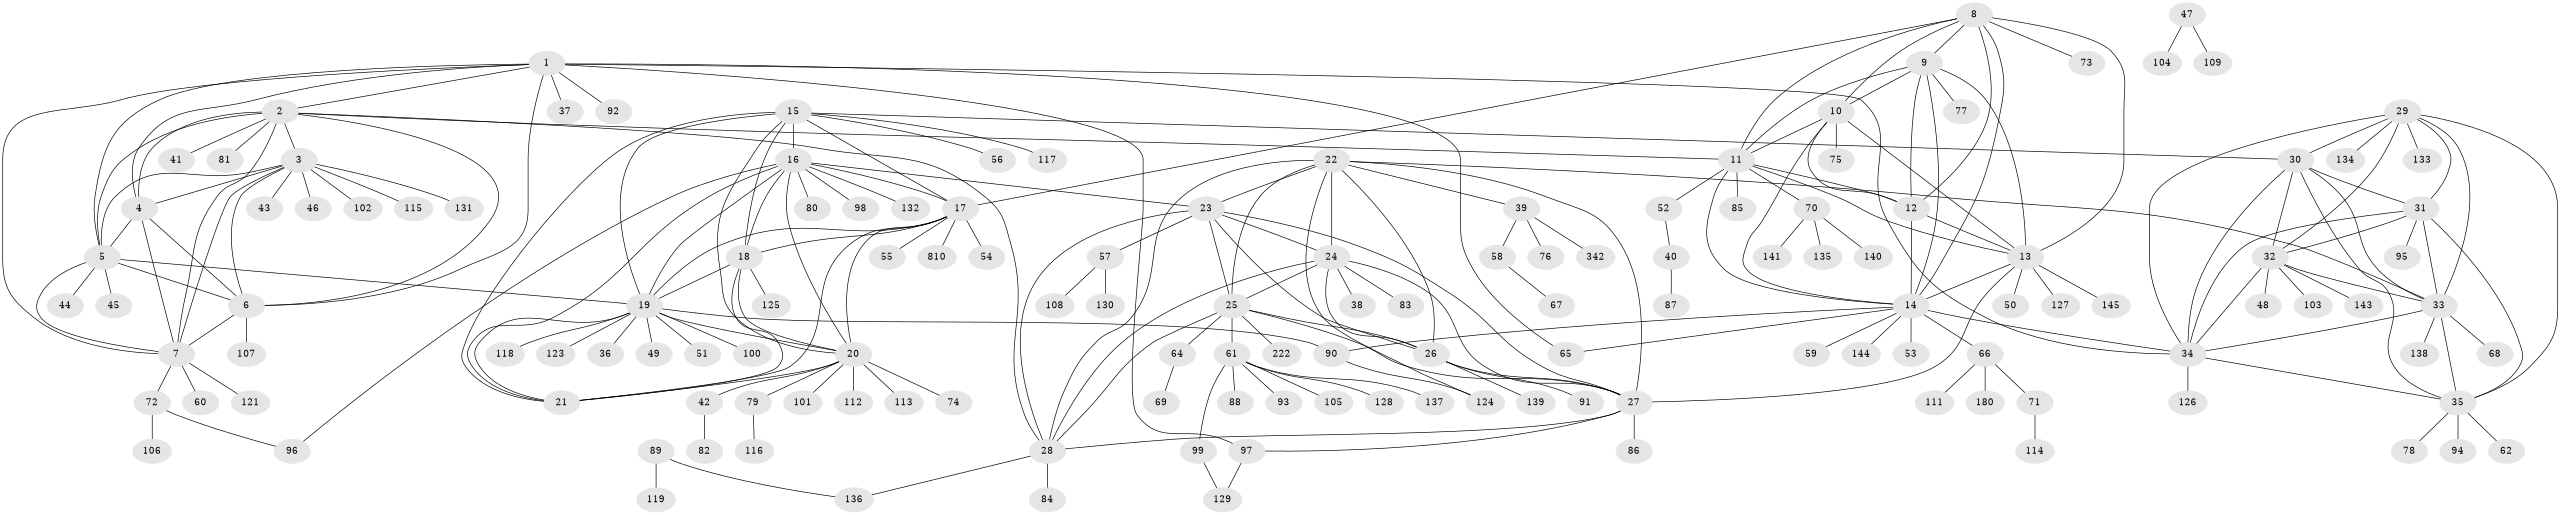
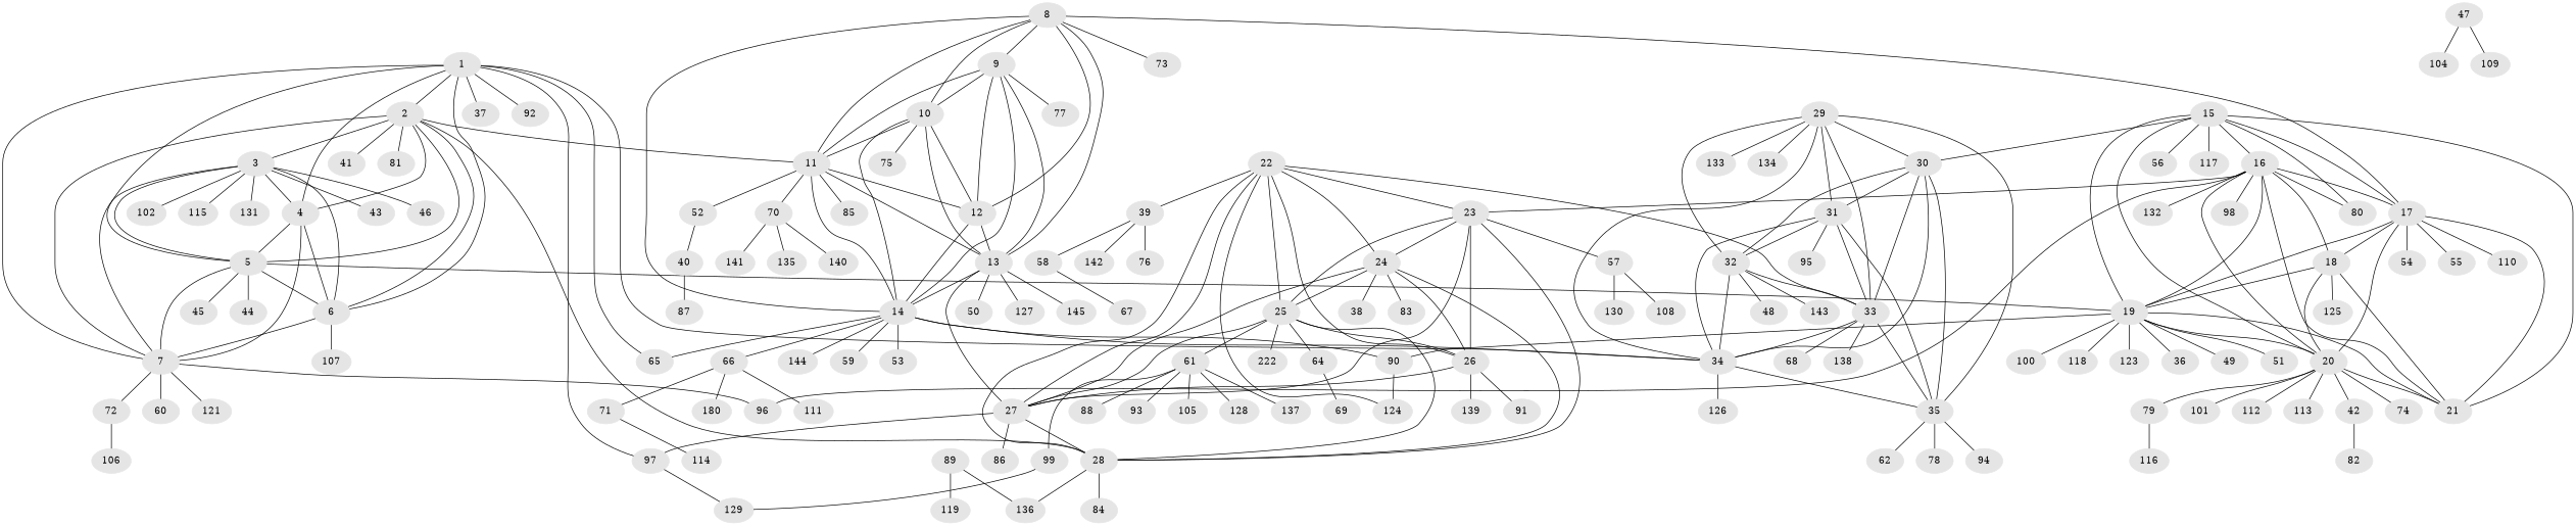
  graph {
    node [color=gray90 style=filled]
    1
    2
    4
    5
    6
    7
    34
    37
    65
    92
    97
    3
    11
    28
    41
    81
    43
    46
    102
    115
    131
    19
    44
    45
    107
    60
    72
    96
    121
    35
    126
    129
    12
    13
    14
    52
    70
    85
    84
    136
    90
    20
    21
    36
    49
    51
    100
    118
    123
    106
    89
    119
    8
    9
    10
    17
    73
    77
    75
    27
    50
    127
    145
    53
    59
    66
    144
    18
    54
    55
-   110 [label=810]
+   110
    40
    87
    135
    140
    141
    86
    71
    111
    n80 [label=180]
    124
    15
    16
    30
    56
    117
    23
    80
    98
    132
    125
    42
    74
    79
    101
    112
    113
    33
    31
    32
    24
    25
    26
    57
    82
    116
    22
    39
    38
    83
    61
    64
    n113 [label=222]
    91
    139
    68
    138
    58
    76
-   142 [label=342]
+   142
    108
    130
    88
    93
    99
    105
    128
    137
    69
    29
    133
    134
    95
    48
-   103
    143
    62
    78
    94
    47
    104
    109
    67
    114
    1 -- 2
    1 -- 4
    1 -- 5
    1 -- 6
    1 -- 7
    1 -- 34
    1 -- 37
    1 -- 65
    1 -- 92
    1 -- 97
    2 -- 4
    2 -- 5
    2 -- 6
    2 -- 7
    2 -- 3
    2 -- 11
    2 -- 28
    2 -- 41
    2 -- 81
    4 -- 5
    4 -- 6
    4 -- 7
    5 -- 6
    5 -- 7
    5 -- 19
    5 -- 44
    5 -- 45
    6 -- 7
    6 -- 107
    7 -- 60
    7 -- 72
-   72 -- 96
+   7 -- 96
    7 -- 121
    34 -- 35
    34 -- 126
    97 -- 129
    3 -- 4
    3 -- 5
    3 -- 6
    3 -- 7
    3 -- 43
    3 -- 46
    3 -- 102
    3 -- 115
    3 -- 131
    11 -- 12
    11 -- 13
    11 -- 14
    11 -- 52
    11 -- 70
    11 -- 85
    28 -- 84
    28 -- 136
    19 -- 90
    19 -- 20
    19 -- 21
    19 -- 36
    19 -- 49
    19 -- 51
    19 -- 100
    19 -- 118
    19 -- 123
    72 -- 106
    35 -- 62
    35 -- 78
    35 -- 94
    12 -- 13
    12 -- 14
    13 -- 14
    13 -- 27
    13 -- 50
    13 -- 127
    13 -- 145
    14 -- 34
    14 -- 65
    14 -- 90
    14 -- 53
    14 -- 59
    14 -- 66
    14 -- 144
    52 -- 40
    70 -- 135
    70 -- 140
    70 -- 141
    90 -- 124
    20 -- 21
    20 -- 42
    20 -- 74
    20 -- 79
    20 -- 101
    20 -- 112
    20 -- 113
    89 -- 136
    89 -- 119
    8 -- 11
    8 -- 12
    8 -- 13
    8 -- 14
    8 -- 9
    8 -- 10
    8 -- 17
    8 -- 73
    9 -- 11
    9 -- 12
    9 -- 13
    9 -- 14
    9 -- 10
    9 -- 77
    10 -- 11
    10 -- 12
    10 -- 13
    10 -- 14
    10 -- 75
    17 -- 19
    17 -- 20
    17 -- 21
    17 -- 18
    17 -- 54
    17 -- 55
    17 -- 110
    27 -- 97
    27 -- 28
    27 -- 86
    66 -- 71
    66 -- 111
    66 -- n80
    18 -- 19
    18 -- 20
    18 -- 21
    18 -- 125
    40 -- 87
    71 -- 114
    15 -- 19
    15 -- 20
    15 -- 21
    15 -- 17
-   15 -- 18
+   15 -- 80
    15 -- 16
    15 -- 30
    15 -- 56
    15 -- 117
    16 -- 19
    16 -- 96
    16 -- 20
    16 -- 21
    16 -- 17
    16 -- 18
    16 -- 23
    16 -- 80
    16 -- 98
    16 -- 132
    30 -- 34
    30 -- 35
    30 -- 33
    30 -- 31
    30 -- 32
    23 -- 28
    23 -- 27
    23 -- 24
    23 -- 25
    23 -- 26
    23 -- 57
    42 -- 82
    79 -- 116
    33 -- 34
    33 -- 35
    33 -- 68
    33 -- 138
    31 -- 34
    31 -- 35
    31 -- 33
    31 -- 32
    31 -- 95
    32 -- 34
    32 -- 33
    32 -- 48
-   32 -- 103
    32 -- 143
    24 -- 28
    24 -- 27
    24 -- 25
    24 -- 26
    24 -- 38
    24 -- 83
    25 -- 28
    25 -- 27
    25 -- 26
    25 -- 61
    25 -- 64
    25 -- n113
    26 -- 27
    26 -- 91
    26 -- 139
    57 -- 108
    57 -- 130
    22 -- 28
    22 -- 27
    22 -- 124
    22 -- 23
    22 -- 33
    22 -- 24
    22 -- 25
    22 -- 26
    22 -- 39
    39 -- 58
    39 -- 76
    39 -- 142
    61 -- 88
    61 -- 93
    61 -- 99
    61 -- 105
    61 -- 128
    61 -- 137
    64 -- 69
    58 -- 67
    99 -- 129
    29 -- 34
    29 -- 35
    29 -- 30
    29 -- 33
    29 -- 31
    29 -- 32
    29 -- 133
    29 -- 134
    47 -- 104
    47 -- 109
  }
